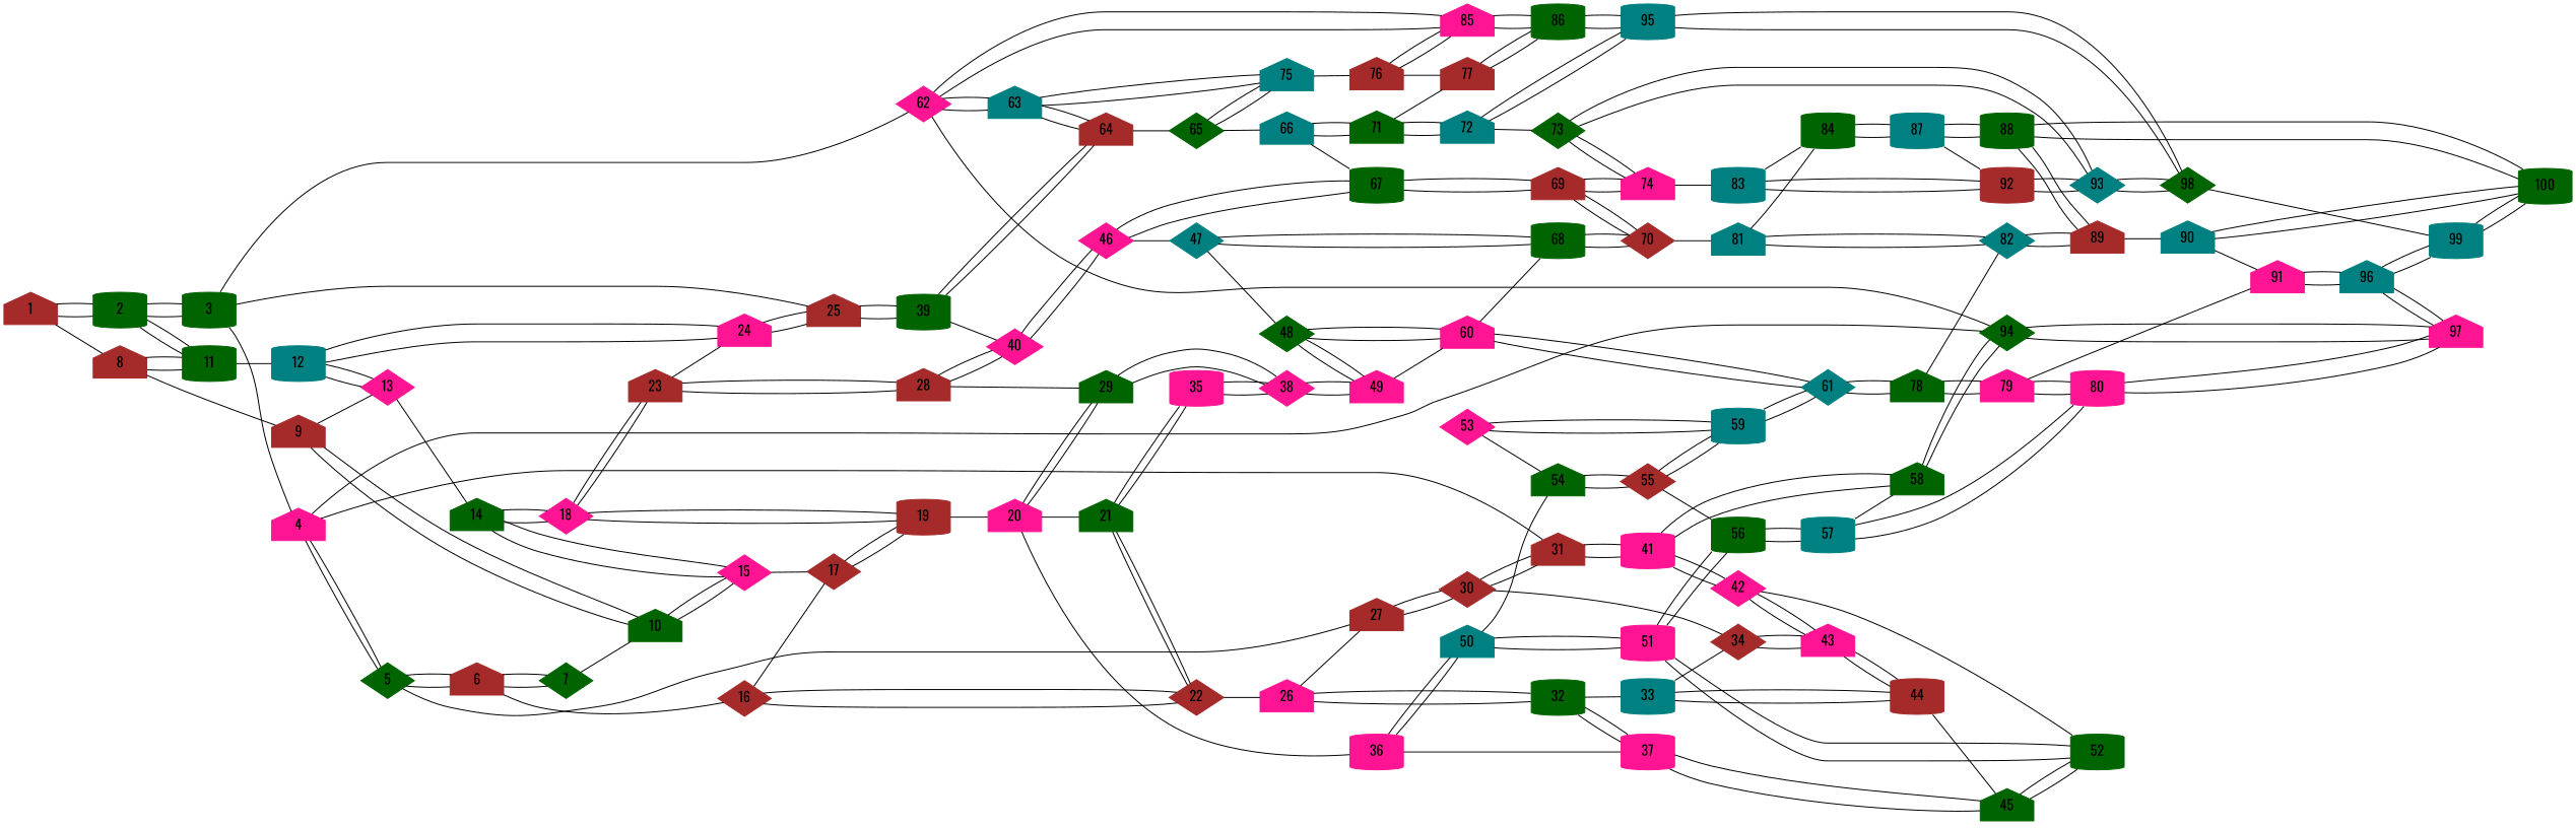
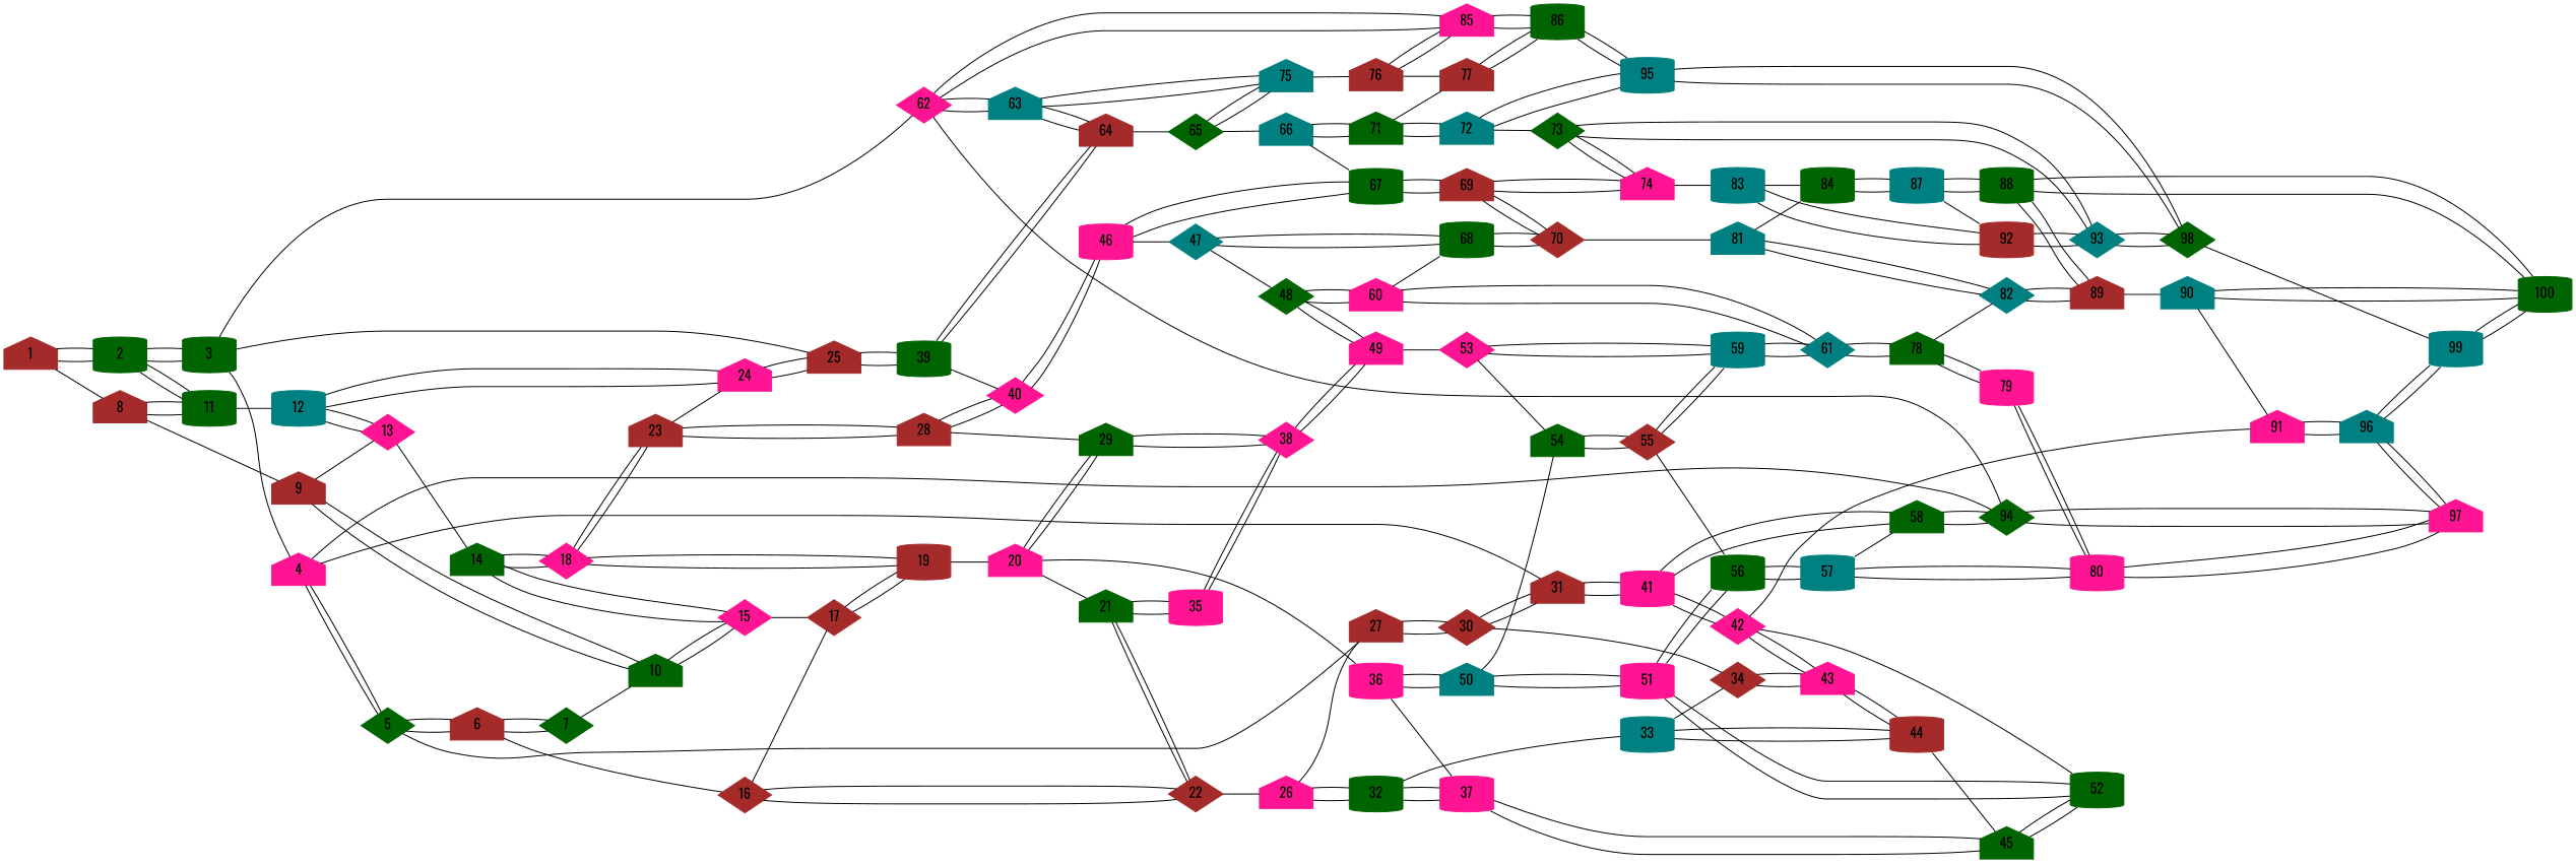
  graph {
    fontname=Oswald
    rankdir=LR
    node [color=darkgreen fontname=Oswald shape=house style=filled]
    edge [fontname=Oswald]
    1 [color=brown]
    2 [shape=cylinder]
    8 [color=brown]
    3 [shape=cylinder]
    11 [shape=cylinder]
    9 [color=brown]
    4 [color=deeppink]
    25 [color=brown]
    62 [color=deeppink shape=diamond]
    12 [color=teal shape=cylinder]
    5 [shape=diamond]
    31 [color=brown]
    94 [shape=diamond]
    39 [shape=cylinder]
    63 [color=teal]
    85 [color=deeppink]
    6 [color=brown]
    27 [color=brown]
    41 [color=deeppink shape=cylinder]
    97 [color=deeppink]
    7 [shape=diamond]
    16 [color=brown shape=diamond]
    30 [color=brown shape=diamond]
    10
    17 [color=brown shape=diamond]
    22 [color=brown shape=diamond]
    15 [color=deeppink shape=diamond]
    13 [color=deeppink shape=diamond]
    14
    24 [color=deeppink]
    18 [color=deeppink shape=diamond]
    19 [color=brown shape=cylinder]
    23 [color=brown]
    26 [color=deeppink]
    20 [color=deeppink]
    28 [color=brown]
    21
    29
    36 [color=deeppink shape=cylinder]
    35 [color=deeppink shape=cylinder]
    38 [color=deeppink shape=diamond]
    32 [shape=cylinder]
    40 [color=deeppink shape=diamond]
    64 [color=brown]
    33 [color=teal shape=cylinder]
    37 [color=deeppink shape=cylinder]
    34 [color=brown shape=diamond]
-   46 [color=deeppink shape=diamond]
+   46 [color=deeppink shape=cylinder]
    49 [color=deeppink]
    43 [color=deeppink]
    42 [color=deeppink shape=diamond]
    58
    44 [color=brown shape=cylinder]
    45
    50 [color=teal]
    51 [color=deeppink shape=cylinder]
    54
    52 [shape=cylinder]
    53 [color=deeppink shape=diamond]
    65 [shape=diamond]
    47 [color=teal shape=diamond]
    67 [shape=cylinder]
    48 [shape=diamond]
    68 [shape=cylinder]
    69 [color=brown]
    60 [color=deeppink]
    70 [color=brown shape=diamond]
    61 [color=teal shape=diamond]
    59 [color=teal shape=cylinder]
    56 [shape=cylinder]
    55 [color=brown shape=diamond]
    57 [color=teal shape=cylinder]
    80 [color=deeppink shape=cylinder]
    78
-   79 [color=deeppink]
+   79 [color=deeppink shape=cylinder]
    82 [color=teal shape=diamond]
    75 [color=teal]
    86 [shape=cylinder]
    76 [color=brown]
    66 [color=teal]
    71
    72 [color=teal]
    77 [color=brown]
    74 [color=deeppink]
    81 [color=teal]
    83 [color=teal shape=cylinder]
    84 [shape=cylinder]
    73 [shape=diamond]
    95 [color=teal shape=cylinder]
    93 [color=teal shape=diamond]
    98 [shape=diamond]
    92 [color=brown shape=cylinder]
    91 [color=deeppink]
    89 [color=brown]
    96 [color=teal]
    87 [color=teal shape=cylinder]
    90 [color=teal]
    88 [shape=cylinder]
    100 [shape=cylinder]
    99 [color=teal shape=cylinder]
    1 -- 2
    1 -- 2
    1 -- 8
    2 -- 3
    2 -- 3
    2 -- 11
    2 -- 11
    8 -- 11
    8 -- 11
    8 -- 9
    3 -- 4
    3 -- 25
    3 -- 62
    11 -- 12
    9 -- 10
    9 -- 10
    9 -- 13
    4 -- 5
    4 -- 5
    4 -- 31
    4 -- 94
    25 -- 39
    25 -- 39
    62 -- 94
    62 -- 63
    62 -- 63
    62 -- 85
    62 -- 85
    12 -- 13
    12 -- 13
    12 -- 24
    12 -- 24
    5 -- 6
    5 -- 6
    5 -- 27
    31 -- 41
    31 -- 41
    94 -- 97
    94 -- 97
    39 -- 40
    39 -- 64
    39 -- 64
    63 -- 64
    63 -- 64
    63 -- 75
    63 -- 75
    85 -- 86
    85 -- 86
    6 -- 7
    6 -- 7
    6 -- 16
    27 -- 30
    27 -- 30
    41 -- 42
    41 -- 42
    41 -- 58
    41 -- 58
    7 -- 10
    16 -- 17
    16 -- 22
    16 -- 22
    30 -- 31
    30 -- 31
    30 -- 34
    10 -- 15
    10 -- 15
    17 -- 19
    17 -- 19
    22 -- 26
    15 -- 17
    13 -- 14
    14 -- 15
    14 -- 15
    14 -- 18
    14 -- 18
    24 -- 25
    24 -- 25
    18 -- 19
    18 -- 19
    18 -- 23
    18 -- 23
    19 -- 20
    23 -- 24
    23 -- 28
    23 -- 28
    26 -- 27
    26 -- 32
    26 -- 32
    20 -- 21
    20 -- 29
    20 -- 29
    20 -- 36
    28 -- 29
    28 -- 40
    28 -- 40
    21 -- 22
    21 -- 22
    21 -- 35
    21 -- 35
    29 -- 38
    29 -- 38
    36 -- 37
    36 -- 50
    36 -- 50
    35 -- 38
    35 -- 38
    38 -- 49
    38 -- 49
    32 -- 33
    32 -- 37
    32 -- 37
    40 -- 46
    40 -- 46
    64 -- 65
    33 -- 34
    33 -- 44
    33 -- 44
    37 -- 45
    37 -- 45
    34 -- 43
    34 -- 43
    46 -- 47
    46 -- 67
    46 -- 67
-   49 -- 60
+   49 -- 53
    43 -- 44
    43 -- 44
    42 -- 43
    42 -- 43
    42 -- 52
    58 -- 94
    58 -- 94
    44 -- 45
    45 -- 52
    45 -- 52
    50 -- 51
    50 -- 51
    50 -- 54
    51 -- 52
    51 -- 52
    51 -- 56
    51 -- 56
    54 -- 55
    54 -- 55
    53 -- 54
    53 -- 59
    53 -- 59
    65 -- 75
    65 -- 75
    65 -- 66
    47 -- 48
    47 -- 68
    47 -- 68
    67 -- 69
    67 -- 69
    48 -- 49
    48 -- 49
    48 -- 60
    48 -- 60
    68 -- 70
    68 -- 70
    69 -- 70
    69 -- 70
    69 -- 74
    69 -- 74
    60 -- 68
    60 -- 61
    60 -- 61
    70 -- 81
    61 -- 78
    61 -- 78
    59 -- 61
    59 -- 61
    56 -- 57
    56 -- 57
    55 -- 59
    55 -- 59
    55 -- 56
    57 -- 58
    57 -- 80
    57 -- 80
    80 -- 97
    80 -- 97
    78 -- 79
    78 -- 79
    78 -- 82
    79 -- 80
    79 -- 80
-   79 -- 91
+   42 -- 91
    82 -- 89
    82 -- 89
    75 -- 76
    86 -- 95
    86 -- 95
    76 -- 85
    76 -- 85
    76 -- 77
    66 -- 67
    66 -- 71
    66 -- 71
    71 -- 72
    71 -- 72
    71 -- 77
    72 -- 73
    72 -- 95
    72 -- 95
    77 -- 86
    77 -- 86
    74 -- 83
    81 -- 82
    81 -- 82
    81 -- 84
    83 -- 84
    83 -- 92
    83 -- 92
    84 -- 87
    84 -- 87
    73 -- 74
    73 -- 74
    73 -- 93
    73 -- 93
    95 -- 98
    95 -- 98
    93 -- 98
    93 -- 98
    98 -- 99
    92 -- 93
    92 -- 93
    91 -- 96
    91 -- 96
    89 -- 90
    96 -- 97
    96 -- 97
    96 -- 99
    96 -- 99
    87 -- 92
    87 -- 88
    87 -- 88
    90 -- 91
    90 -- 100
    90 -- 100
    88 -- 89
    88 -- 89
    88 -- 100
    88 -- 100
    99 -- 100
    99 -- 100
  }
